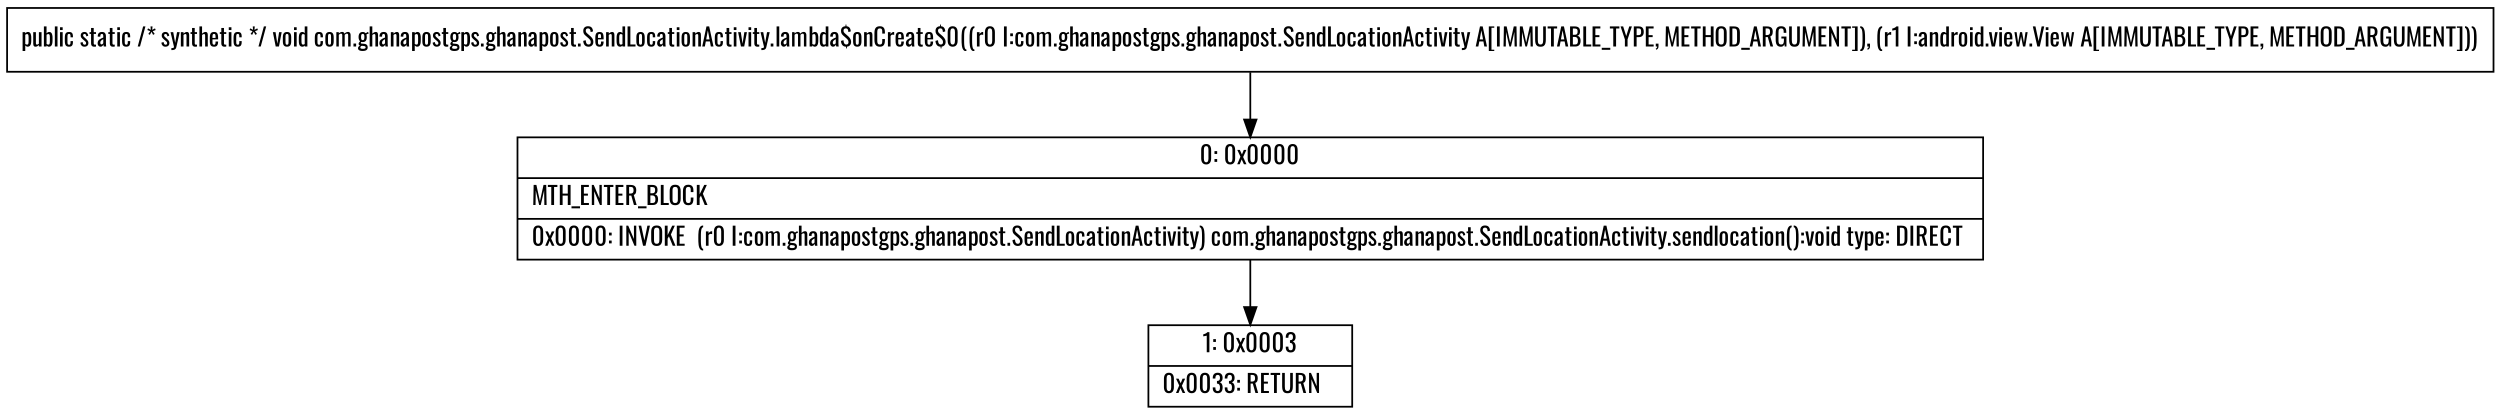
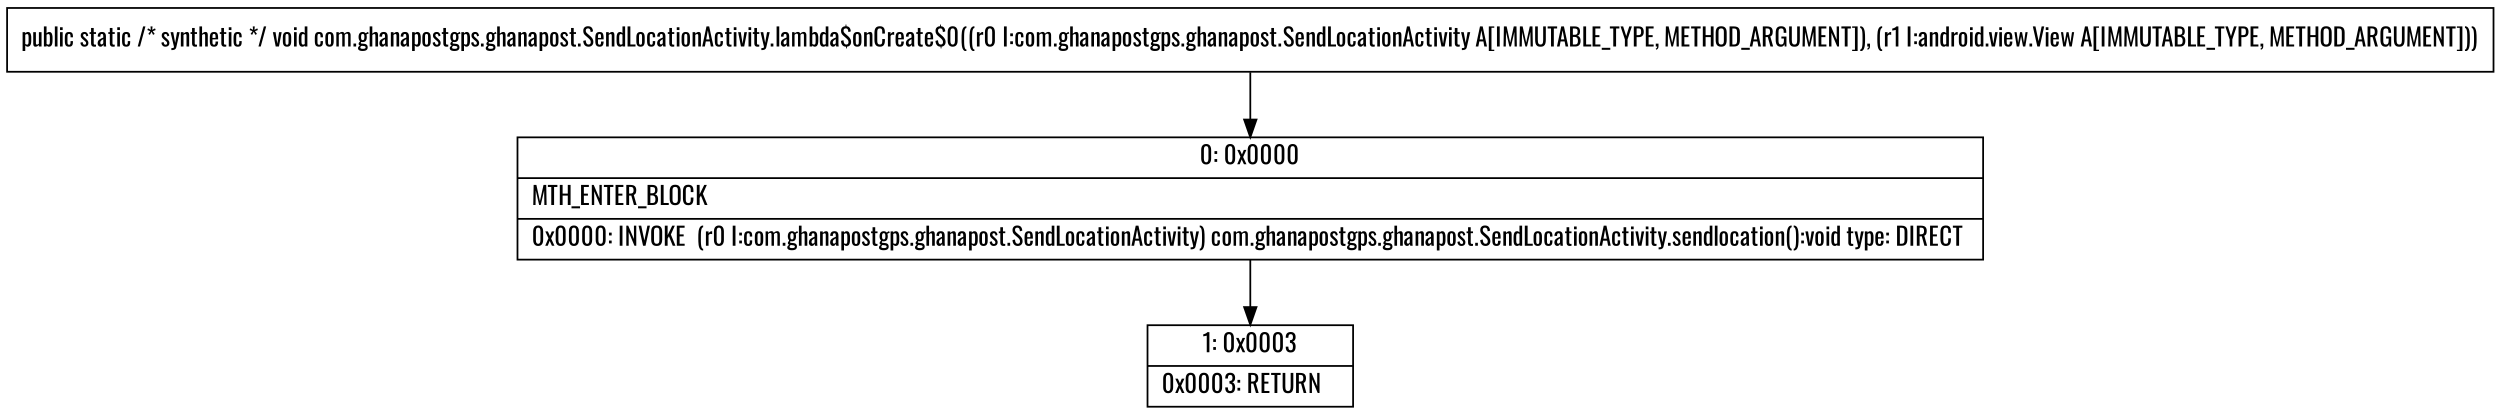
  digraph {
    fontname=Oswald
    node [shape=record fontname=Oswald]
    edge [fontname=Oswald]
    n1 [label="{0\:\ 0x0000|MTH_ENTER_BLOCK\l|0x0000: INVOKE  (r0 I:com.ghanapostgps.ghanapost.SendLocationActivity) com.ghanapostgps.ghanapost.SendLocationActivity.sendlocation():void type: DIRECT \l}"]
-   n2 [label="{1\:\ 0x0003|0x0033: RETURN   \l}"]
+   n2 [label="{1\:\ 0x0003|0x0003: RETURN   \l}"]
    n3 [label="{public static \/* synthetic *\/ void com.ghanapostgps.ghanapost.SendLocationActivity.lambda$onCreate$0((r0 I:com.ghanapostgps.ghanapost.SendLocationActivity A[IMMUTABLE_TYPE, METHOD_ARGUMENT]), (r1 I:android.view.View A[IMMUTABLE_TYPE, METHOD_ARGUMENT])) }"]
    n1 -> n2
    n3 -> n1
  }
